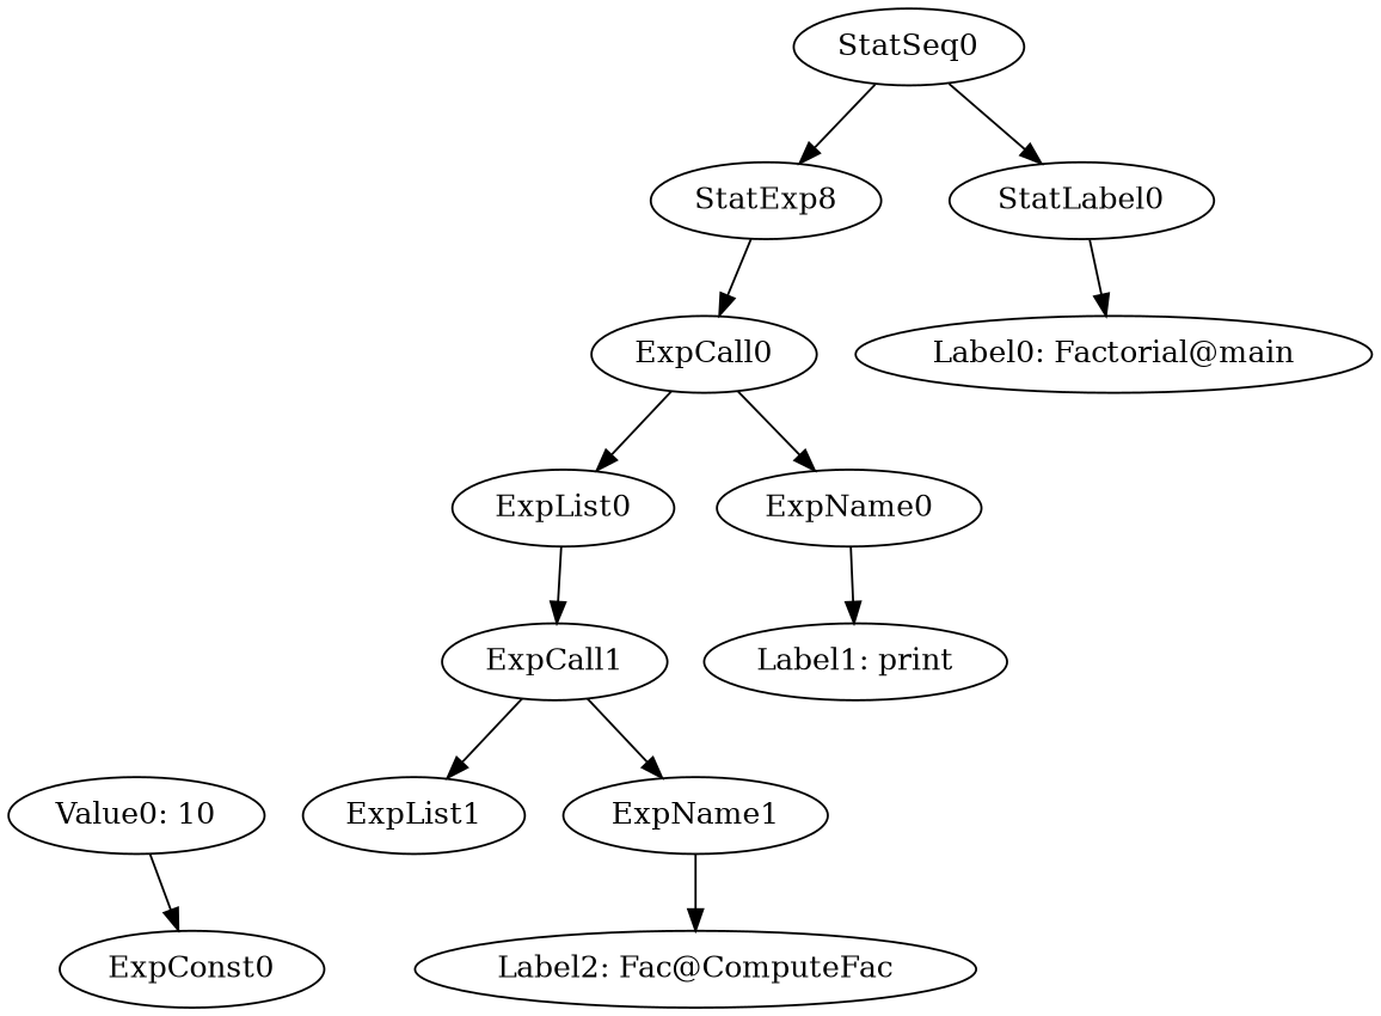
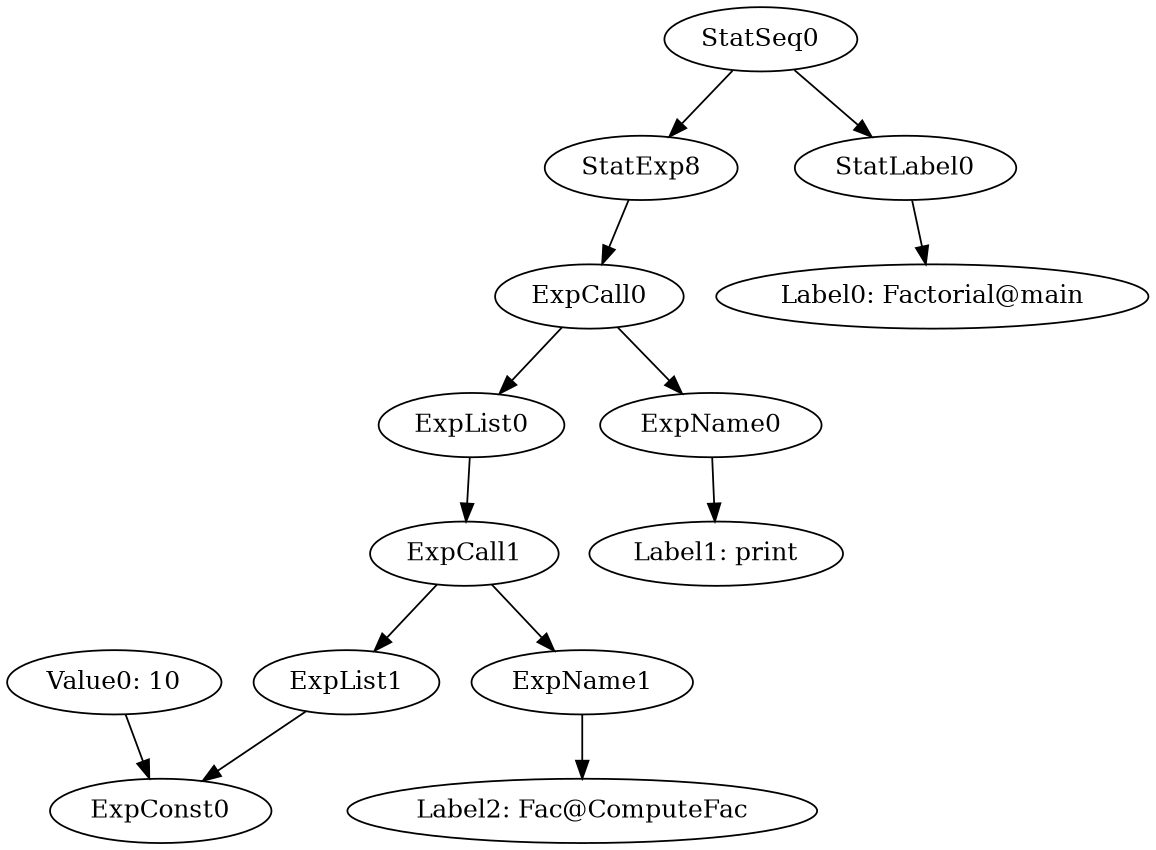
  digraph {
    ordering=out
    ExpList0
    ExpCall1
    ExpList1
    ExpName1
    ExpConst0
    "Label2: Fac@ComputeFac"
    "Value0: 10"
    n8 [label=StatExp8]
    ExpCall0
    ExpName0
    "Label1: print"
    StatLabel0
    "Label0: Factorial@main"
    StatSeq0
    ExpList0 -> ExpCall1
    ExpCall1 -> ExpList1
    ExpCall1 -> ExpName1
+   ExpList1 -> ExpConst0
    ExpName1 -> "Label2: Fac@ComputeFac"
    "Value0: 10" -> ExpConst0
    n8 -> ExpCall0
    ExpCall0 -> ExpList0
    ExpCall0 -> ExpName0
    ExpName0 -> "Label1: print"
    StatLabel0 -> "Label0: Factorial@main"
    StatSeq0 -> n8
    StatSeq0 -> StatLabel0
  }
